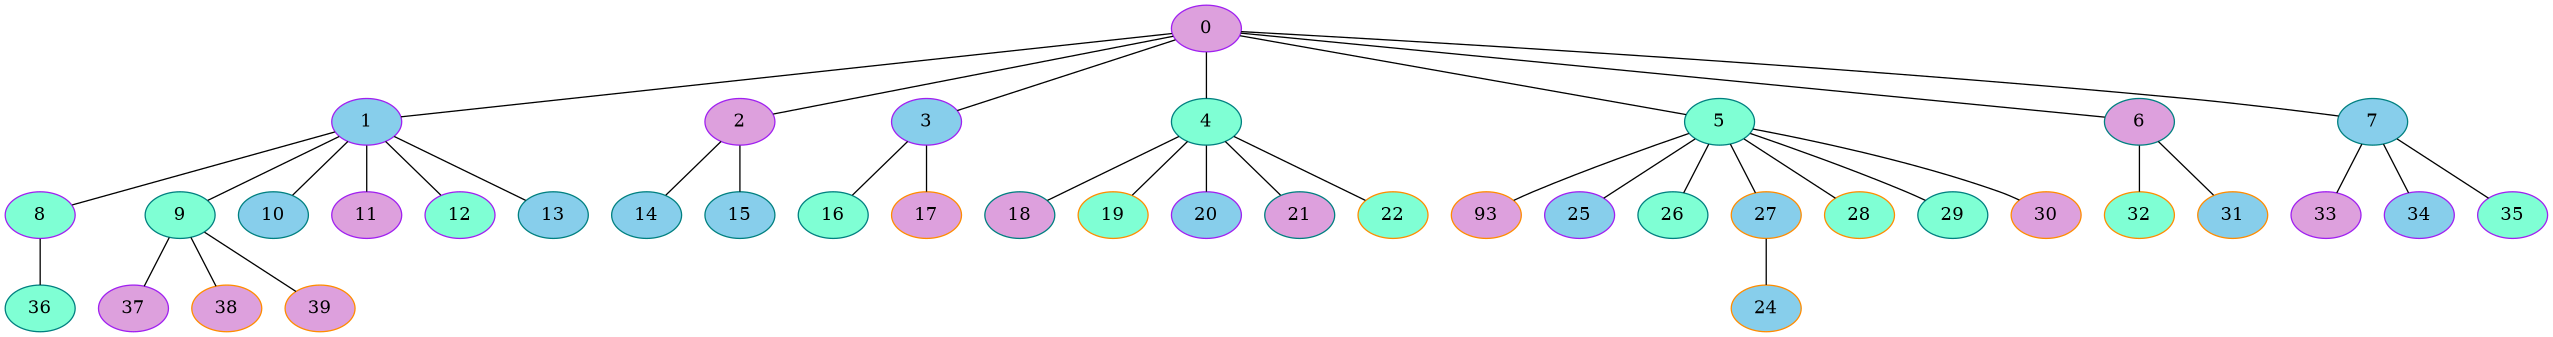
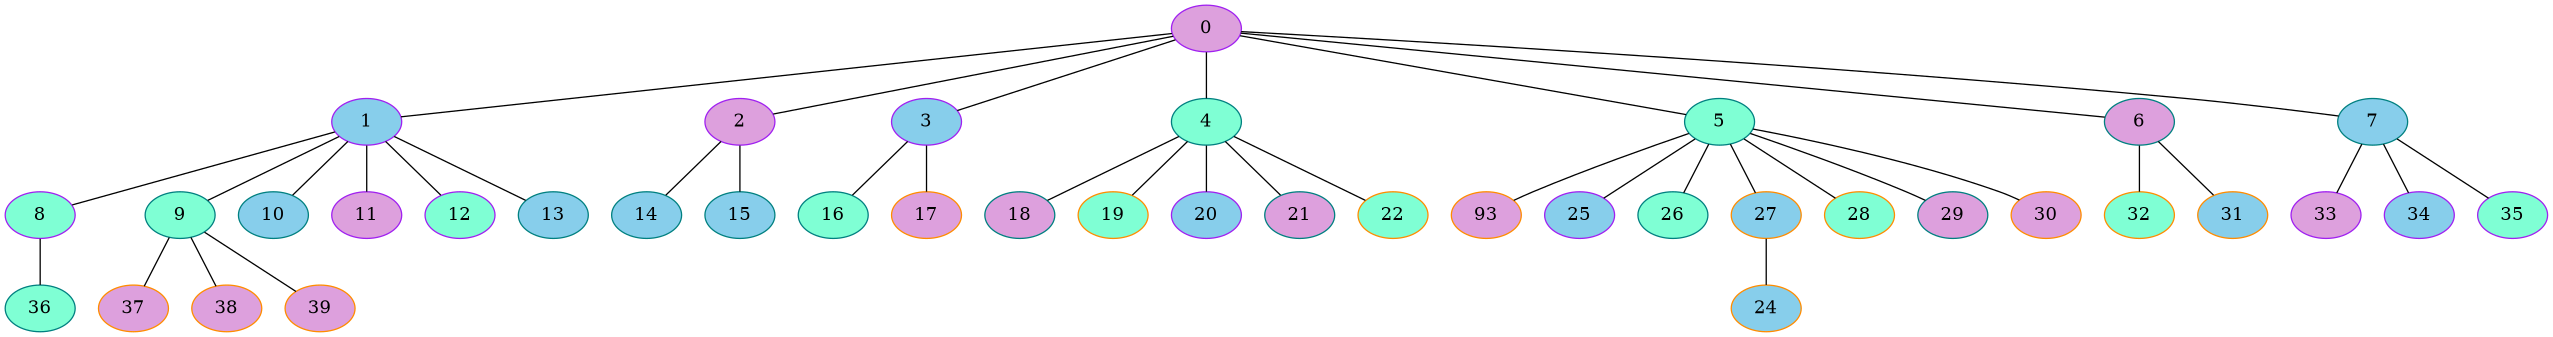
  graph {
    node [color=teal fillcolor=aquamarine style=filled]
    0 [color=purple fillcolor=plum]
    1 [color=purple fillcolor=skyblue]
    2 [color=purple fillcolor=plum]
    3 [color=purple fillcolor=skyblue]
    4
    5
    6 [fillcolor=plum]
    7 [fillcolor=skyblue]
    8 [color=purple]
    9
    10 [fillcolor=skyblue]
    11 [color=purple fillcolor=plum]
    12 [color=purple]
    13 [fillcolor=skyblue]
    14 [fillcolor=skyblue]
    15 [fillcolor=skyblue]
    16
    17 [color=darkorange fillcolor=plum]
    18 [fillcolor=plum]
    19 [color=darkorange]
    20 [color=purple fillcolor=skyblue]
    21 [fillcolor=plum]
    22 [color=darkorange]
    n24 [color=darkorange fillcolor=plum label=93]
    25 [color=purple fillcolor=skyblue]
    26
    27 [color=darkorange fillcolor=skyblue]
    28 [color=darkorange]
-   29
+   29 [fillcolor=plum]
    30 [color=darkorange fillcolor=plum]
    32 [color=darkorange]
    31 [color=darkorange fillcolor=skyblue]
    33 [color=purple fillcolor=plum]
    34 [color=purple fillcolor=skyblue]
    35 [color=purple]
    36
-   37 [color=purple fillcolor=plum]
+   37 [color=darkorange fillcolor=plum]
    38 [color=darkorange fillcolor=plum]
    39 [color=darkorange fillcolor=plum]
    24 [color=darkorange fillcolor=skyblue]
    0 -- 1
    0 -- 2
    0 -- 3
    0 -- 4
    0 -- 5
    0 -- 6
    0 -- 7
    1 -- 8
    1 -- 9
    1 -- 10
    1 -- 11
    1 -- 12
    1 -- 13
    2 -- 14
    2 -- 15
    3 -- 16
    3 -- 17
    4 -- 18
    4 -- 19
    4 -- 20
    4 -- 21
    4 -- 22
    5 -- n24
    5 -- 25
    5 -- 26
    5 -- 27
    5 -- 28
    5 -- 29
    5 -- 30
    6 -- 32
    6 -- 31
    7 -- 33
    7 -- 34
    7 -- 35
    8 -- 36
    9 -- 37
    9 -- 38
    9 -- 39
    27 -- 24
  }
